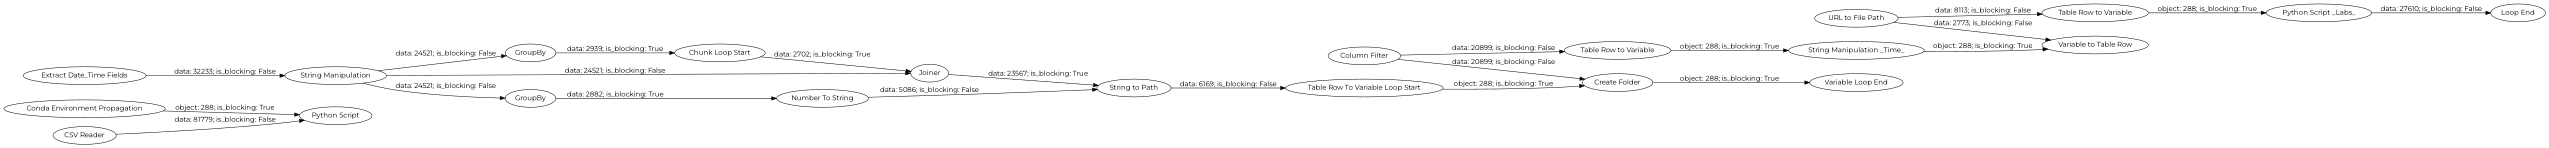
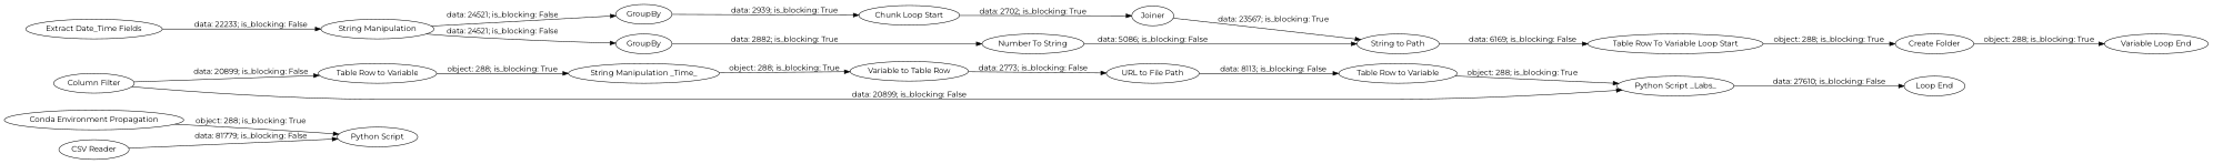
  digraph {
    fontname=Montserrat
    rankdir=LR
    node [fontname=Montserrat]
    edge [fontname=Montserrat]
    n1 [label="Conda Environment Propagation"]
    n2 [label="Python Script"]
    n3 [label="Table Row to Variable"]
    n4 [label="String Manipulation _Time_"]
    n5 [label="Variable to Table Row"]
    n6 [label="URL to File Path"]
    n7 [label="Table Row to Variable"]
    n8 [label="Create Folder"]
    n9 [label="Variable Loop End"]
    n10 [label=GroupBy]
    n11 [label="Chunk Loop Start"]
    n12 [label=Joiner]
    n13 [label="CSV Reader"]
    n14 [label="Python Script _Labs_"]
    n15 [label="Extract Date_Time Fields"]
    n16 [label="String Manipulation"]
    n17 [label=GroupBy]
    n18 [label="Number To String"]
    n19 [label="String to Path"]
    n20 [label="Loop End"]
    n21 [label="Column Filter"]
    n22 [label="Table Row To Variable Loop Start"]
    n1 -> n2 [label="object: 288; is_blocking: True"]
    n3 -> n4 [label="object: 288; is_blocking: True"]
    n4 -> n5 [label="object: 288; is_blocking: True"]
-   n6 -> n5 [label="data: 2773; is_blocking: False"]
+   n5 -> n6 [label="data: 2773; is_blocking: False"]
    n6 -> n7 [label="data: 8113; is_blocking: False"]
    n7 -> n14 [label="object: 288; is_blocking: True"]
    n8 -> n9 [label="object: 288; is_blocking: True"]
    n10 -> n11 [label="data: 2939; is_blocking: True"]
    n11 -> n12 [label="data: 2702; is_blocking: True"]
    n12 -> n19 [label="data: 23567; is_blocking: True"]
    n13 -> n2 [label="data: 81779; is_blocking: False"]
    n14 -> n20 [label="data: 27610; is_blocking: False"]
-   n15 -> n16 [label="data: 32233; is_blocking: False"]
+   n15 -> n16 [label="data: 22233; is_blocking: False"]
    n16 -> n10 [label="data: 24521; is_blocking: False"]
-   n16 -> n12 [label="data: 24521; is_blocking: False"]
    n16 -> n17 [label="data: 24521; is_blocking: False"]
    n17 -> n18 [label="data: 2882; is_blocking: True"]
    n18 -> n19 [label="data: 5086; is_blocking: False"]
    n19 -> n22 [label="data: 6169; is_blocking: False"]
    n21 -> n3 [label="data: 20899; is_blocking: False"]
-   n21 -> n8 [label="data: 20899; is_blocking: False"]
+   n21 -> n14 [label="data: 20899; is_blocking: False"]
    n22 -> n8 [label="object: 288; is_blocking: True"]
  }
